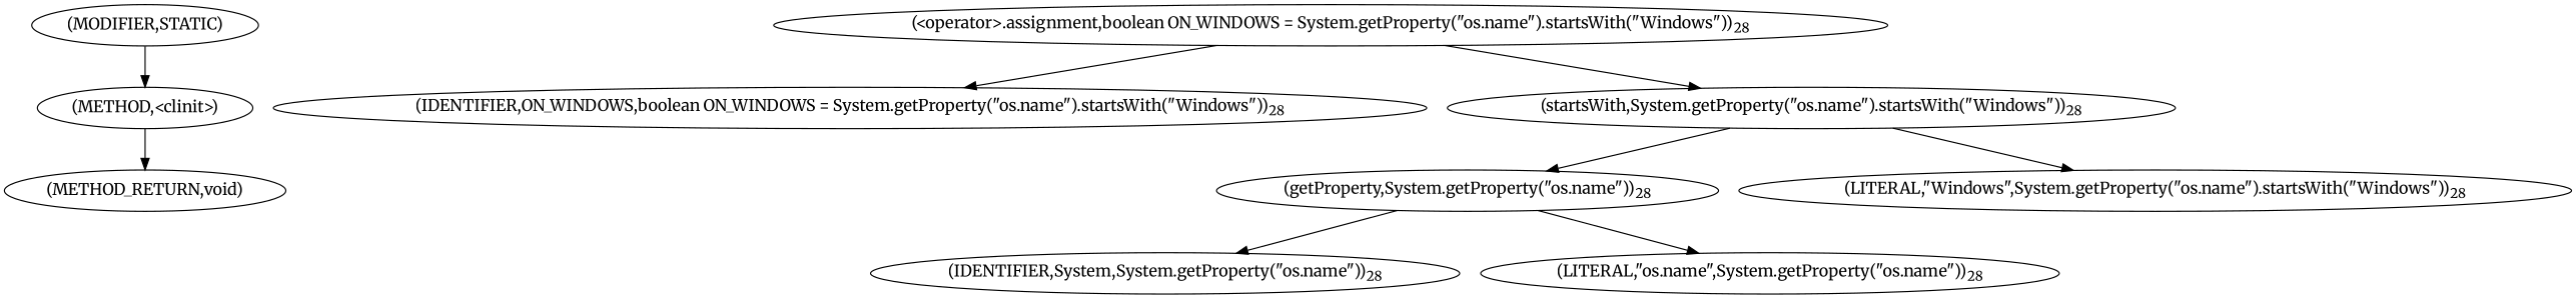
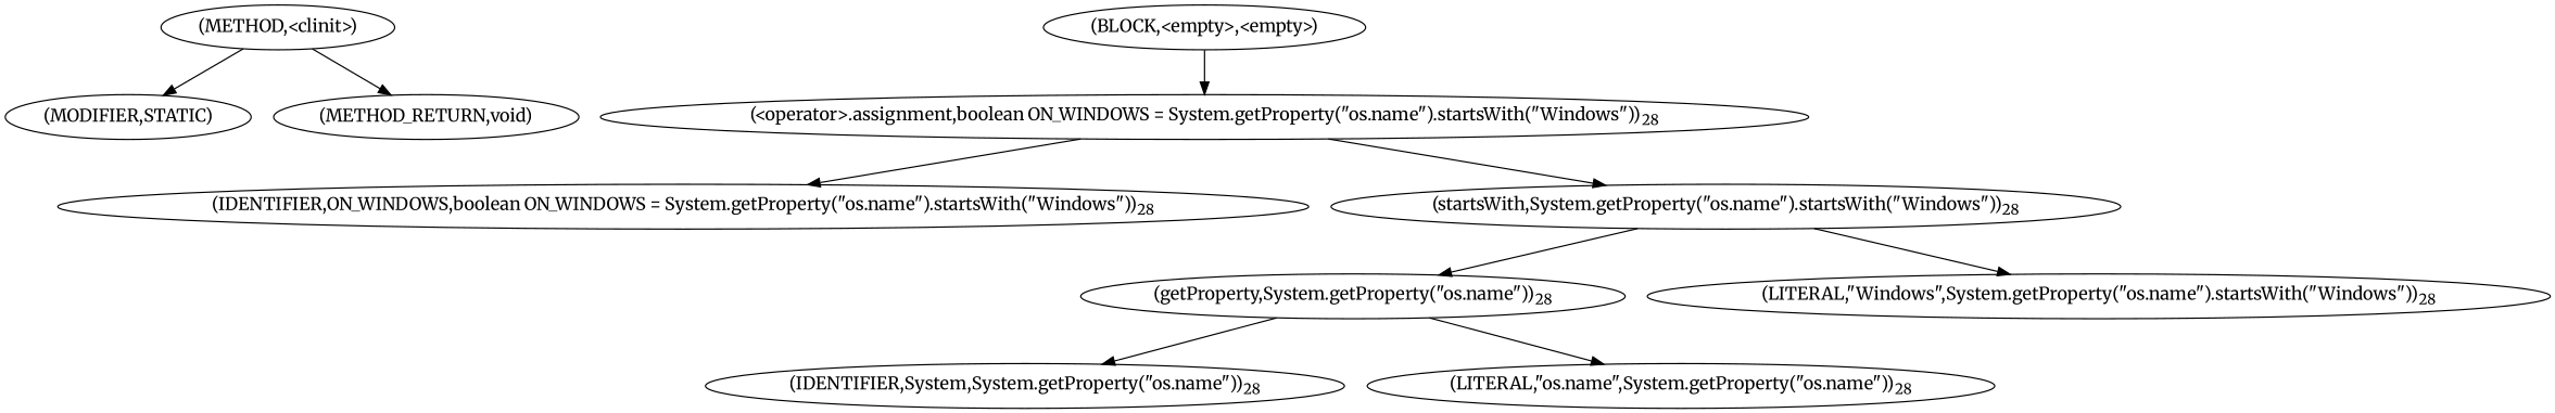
  digraph {
    fontname=Merriweather
    node [fontname=Merriweather]
    edge [fontname=Merriweather]
    n1 [label=<(METHOD,&lt;clinit&gt;)>]
    n2 [label=<(MODIFIER,STATIC)>]
    n3 [label=<(METHOD_RETURN,void)>]
+   n4 [label=<(BLOCK,&lt;empty&gt;,&lt;empty&gt;)>]
    n5 [label=<(&lt;operator&gt;.assignment,boolean ON_WINDOWS = System.getProperty(&quot;os.name&quot;).startsWith(&quot;Windows&quot;))<SUB>28</SUB>>]
    n6 [label=<(IDENTIFIER,ON_WINDOWS,boolean ON_WINDOWS = System.getProperty(&quot;os.name&quot;).startsWith(&quot;Windows&quot;))<SUB>28</SUB>>]
    n7 [label=<(startsWith,System.getProperty(&quot;os.name&quot;).startsWith(&quot;Windows&quot;))<SUB>28</SUB>>]
    n8 [label=<(getProperty,System.getProperty(&quot;os.name&quot;))<SUB>28</SUB>>]
    n9 [label=<(LITERAL,&quot;Windows&quot;,System.getProperty(&quot;os.name&quot;).startsWith(&quot;Windows&quot;))<SUB>28</SUB>>]
    n10 [label=<(IDENTIFIER,System,System.getProperty(&quot;os.name&quot;))<SUB>28</SUB>>]
    n11 [label=<(LITERAL,&quot;os.name&quot;,System.getProperty(&quot;os.name&quot;))<SUB>28</SUB>>]
-   n2 -> n1
+   n1 -> n2
    n1 -> n3
+   n4 -> n5
    n5 -> n6
    n5 -> n7
    n7 -> n8
    n7 -> n9
    n8 -> n10
    n8 -> n11
  }
